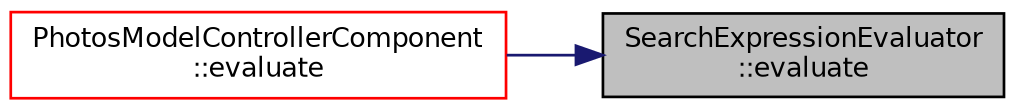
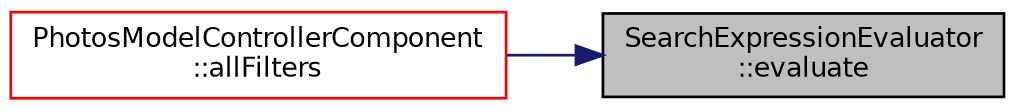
  digraph {
    rankdir=RL
    node [fontname=Helvetica fontsize=10 shape=record style=filled]
    n1 [color=black fillcolor=grey75 fontcolor=black height=0.2 label="SearchExpressionEvaluator\l::evaluate" width=0.4]
-   n2 [color=red fillcolor=white height=0.2 label="PhotosModelControllerComponent\l::evaluate" width=0.4]
+   n2 [color=red fillcolor=white height=0.2 label="PhotosModelControllerComponent\l::allFilters" width=0.4]
    n1 -> n2 [color=midnightblue dir=back fontname=Helvetica fontsize=10 labelfontname=Helvetica labelfontsize=10 style=solid]
  }
